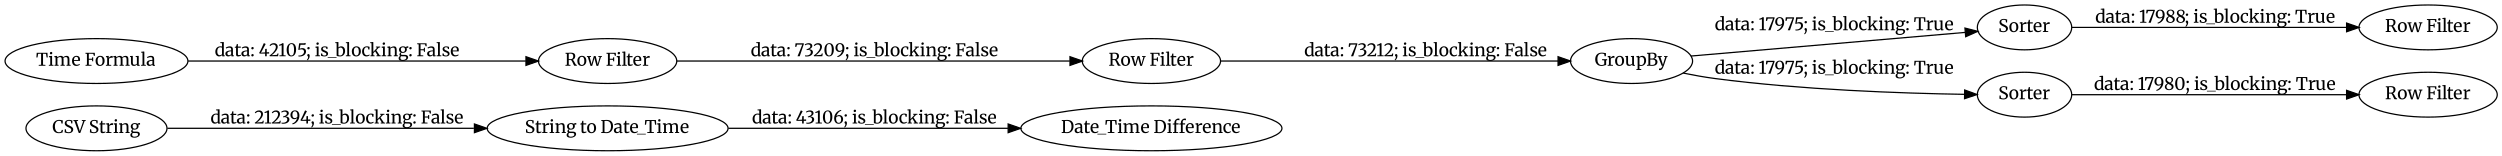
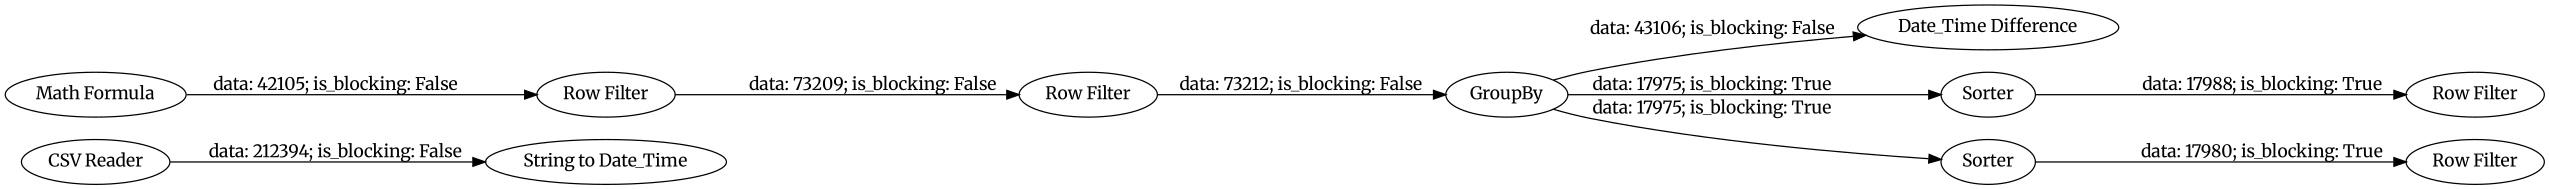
  digraph {
    fontname=Merriweather
    rankdir=LR
    node [fontname=Merriweather]
    edge [fontname=Merriweather]
-   n1 [label="CSV String"]
+   n1 [label="CSV Reader"]
    n2 [label="String to Date_Time"]
    n3 [label="Date_Time Difference"]
-   n4 [label="Time Formula"]
+   n4 [label="Math Formula"]
    n5 [label="Row Filter"]
    n6 [label="Row Filter"]
    n7 [label="Row Filter"]
    n8 [label=GroupBy]
    n9 [label=Sorter]
    n10 [label=Sorter]
    n11 [label="Row Filter"]
    n1 -> n2 [label="data: 212394; is_blocking: False"]
-   n2 -> n3 [label="data: 43106; is_blocking: False"]
+   n8 -> n3 [label="data: 43106; is_blocking: False"]
    n4 -> n5 [label="data: 42105; is_blocking: False"]
    n5 -> n6 [label="data: 73209; is_blocking: False"]
    n6 -> n8 [label="data: 73212; is_blocking: False"]
    n8 -> n9 [label="data: 17975; is_blocking: True"]
    n8 -> n10 [label="data: 17975; is_blocking: True"]
    n9 -> n7 [label="data: 17988; is_blocking: True"]
    n10 -> n11 [label="data: 17980; is_blocking: True"]
  }
